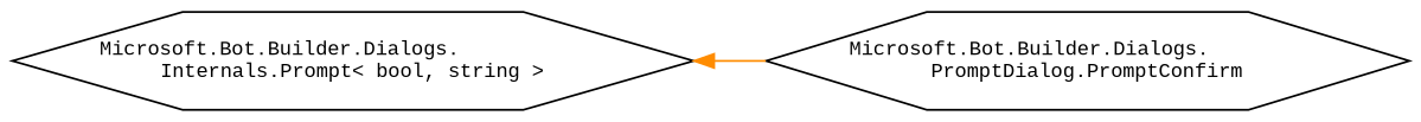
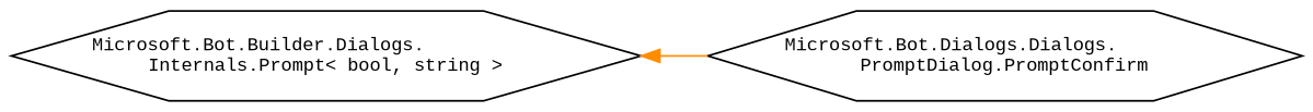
  digraph {
    rankdir=LR
    fontname="Liberation Mono"
    node [color=black fillcolor=white fontname="Liberation Mono" fontsize=10 shape=hexagon style=filled]
    n1 [height=0.2 label="Microsoft.Bot.Builder.Dialogs.\lInternals.Prompt\< bool, string \>" width=0.4]
-   n2 [height=0.2 label="Microsoft.Bot.Builder.Dialogs.\lPromptDialog.PromptConfirm" width=0.4]
+   n2 [height=0.2 label="Microsoft.Bot.Dialogs.Dialogs.\lPromptDialog.PromptConfirm" width=0.4]
    n1 -> n2 [color=darkorange dir=back fontname="Liberation Mono" fontsize=10 labelfontname=Helvetica labelfontsize=10 style=solid]
  }
